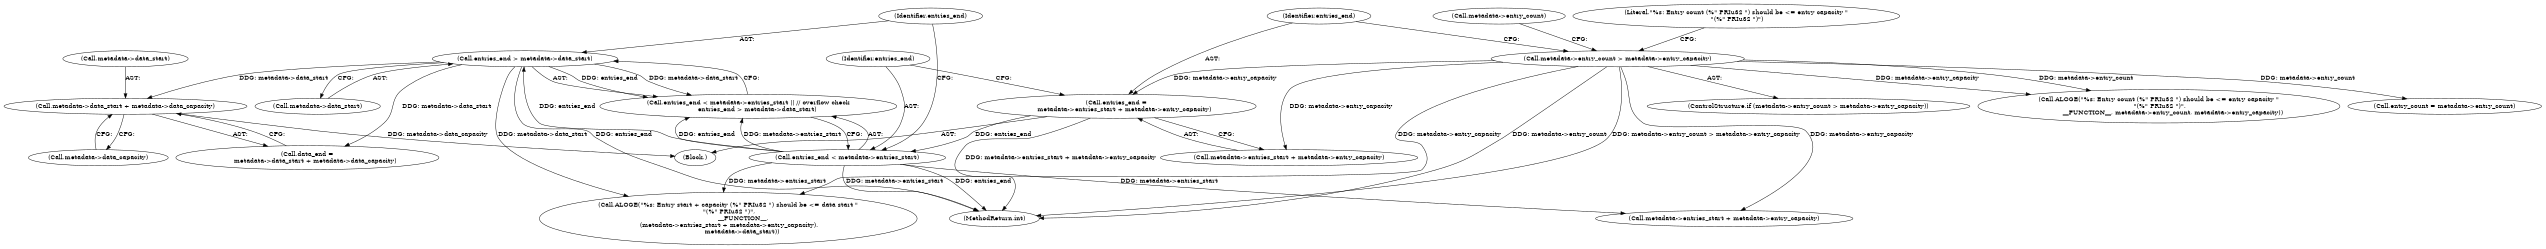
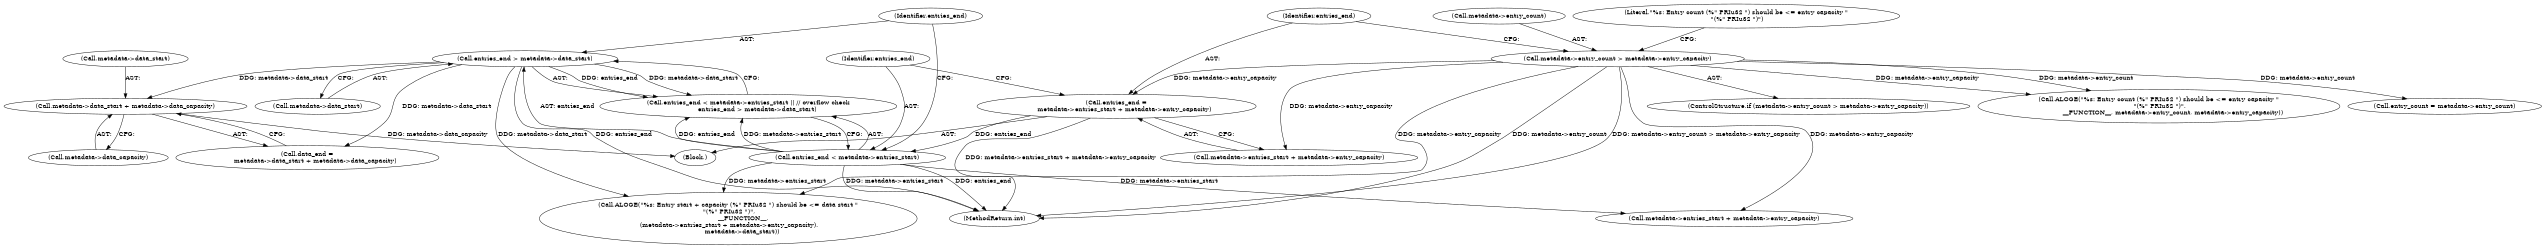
  digraph {
    n1 [label="(Call,metadata->data_start + metadata->data_capacity)"]
    n2 [label="(Call,data_end =\n        metadata->data_start + metadata->data_capacity)"]
    n3 [label="(Call,metadata->data_capacity)"]
    n4 [label="(Block,)"]
    n5 [label="(MethodReturn,int)"]
    n6 [label="(Call,entries_end > metadata->data_start)"]
    n7 [label="(Call,ALOGE(\"%s: Entry start + capacity (%\" PRIu32 \") should be <= data start \"\n \"(%\" PRIu32 \")\",\n               __FUNCTION__,\n (metadata->entries_start + metadata->entry_capacity),\n              metadata->data_start))"]
    n8 [label="(Call,entries_end < metadata->entries_start || // overflow check\n         entries_end > metadata->data_start)"]
    n9 [label="(Call,metadata->data_start)"]
    n10 [label="(Call,entries_end < metadata->entries_start)"]
    n11 [label="(Call,metadata->entries_start + metadata->entry_capacity)"]
    n12 [label="(Call,entries_end =\n        metadata->entries_start + metadata->entry_capacity)"]
    n13 [label="(Call,metadata->entries_start + metadata->entry_capacity)"]
    n14 [label="(Call,metadata->entry_count > metadata->entry_capacity)"]
    n15 [label="(ControlStructure,if (metadata->entry_count > metadata->entry_capacity))"]
    n16 [label="(Call,ALOGE(\"%s: Entry count (%\" PRIu32 \") should be <= entry capacity \"\n \"(%\" PRIu32 \")\",\n              __FUNCTION__, metadata->entry_count, metadata->entry_capacity))"]
    n17 [label="(Call,entry_count = metadata->entry_count)"]
    n18 [label="(Literal,\"%s: Entry count (%\" PRIu32 \") should be <= entry capacity \"\n \"(%\" PRIu32 \")\")"]
    n19 [label="(Identifier,entries_end)"]
    n20 [label="(Call,metadata->entry_count)"]
    n21 [label="(Call,metadata->data_start)"]
    n22 [label="(Identifier,entries_end)"]
    n23 [label="(Identifier,entries_end)"]
    n1 -> n2 [label="AST: "]
    n1 -> n3 [label="CFG: "]
    n1 -> n4 [label="DDG: metadata->data_capacity"]
    n2 -> n1 [label="CFG: "]
-   n3 -> n1 [label="CFG: "]
+   n3 -> n1 [label="AST: "]
    n6 -> n1 [label="DDG: metadata->data_start"]
    n6 -> n2 [label="DDG: metadata->data_start"]
    n6 -> n5 [label="DDG: entries_end"]
    n6 -> n7 [label="DDG: metadata->data_start"]
    n6 -> n8 [label="AST: "]
    n6 -> n8 [label="DDG: entries_end"]
    n6 -> n8 [label="DDG: metadata->data_start"]
    n6 -> n9 [label="CFG: "]
    n8 -> n6 [label="CFG: "]
    n8 -> n10 [label="CFG: "]
    n9 -> n6 [label="AST: "]
    n10 -> n5 [label="DDG: entries_end"]
    n10 -> n5 [label="DDG: metadata->entries_start"]
-   n10 -> n6 [label="DDG: entries_end"]
+   n10 -> n6 [label="AST: entries_end"]
    n10 -> n7 [label="DDG: metadata->entries_start"]
    n10 -> n8 [label="AST: "]
    n10 -> n8 [label="DDG: entries_end"]
    n10 -> n8 [label="DDG: metadata->entries_start"]
    n10 -> n11 [label="DDG: metadata->entries_start"]
    n12 -> n4 [label="AST: "]
    n12 -> n5 [label="DDG: metadata->entries_start + metadata->entry_capacity"]
    n12 -> n10 [label="DDG: entries_end"]
    n12 -> n13 [label="CFG: "]
    n13 -> n12 [label="AST: "]
    n14 -> n5 [label="DDG: metadata->entry_count"]
    n14 -> n5 [label="DDG: metadata->entry_count > metadata->entry_capacity"]
    n14 -> n7 [label="DDG: metadata->entry_capacity"]
    n14 -> n11 [label="DDG: metadata->entry_capacity"]
    n14 -> n12 [label="DDG: metadata->entry_capacity"]
    n14 -> n13 [label="DDG: metadata->entry_capacity"]
    n14 -> n15 [label="AST: "]
    n14 -> n16 [label="DDG: metadata->entry_count"]
    n14 -> n16 [label="DDG: metadata->entry_capacity"]
    n14 -> n17 [label="DDG: metadata->entry_count"]
    n18 -> n14 [label="CFG: "]
    n19 -> n6 [label="AST: "]
    n19 -> n10 [label="CFG: "]
-   n20 -> n14 [label="CFG: "]
+   n20 -> n14 [label="AST: "]
    n21 -> n1 [label="AST: "]
    n22 -> n10 [label="AST: "]
    n22 -> n12 [label="CFG: "]
    n23 -> n12 [label="AST: "]
    n23 -> n14 [label="CFG: "]
  }
